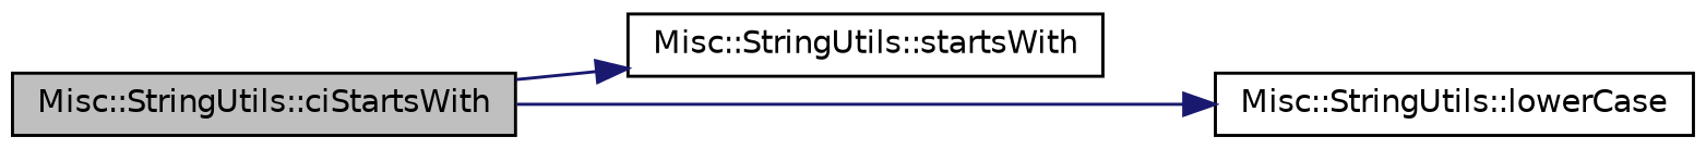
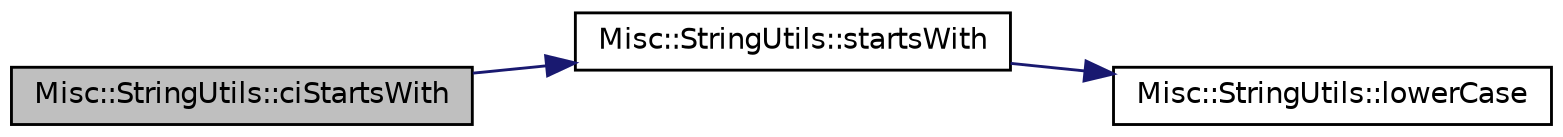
  digraph {
    rankdir=LR
    node [color=black fillcolor=white fontname=Helvetica fontsize=10 shape=record style=filled]
    edge [color=midnightblue fontname=Helvetica fontsize=10 labelfontname=Helvetica labelfontsize=10 style=solid]
    n1 [fillcolor=grey75 fontcolor=black height=0.2 label="Misc::StringUtils::ciStartsWith" width=0.4]
    n2 [height=0.2 label="Misc::StringUtils::startsWith" width=0.4]
    n3 [height=0.2 label="Misc::StringUtils::lowerCase" width=0.4]
    n1 -> n2
-   n1 -> n3
+   n2 -> n3
  }
